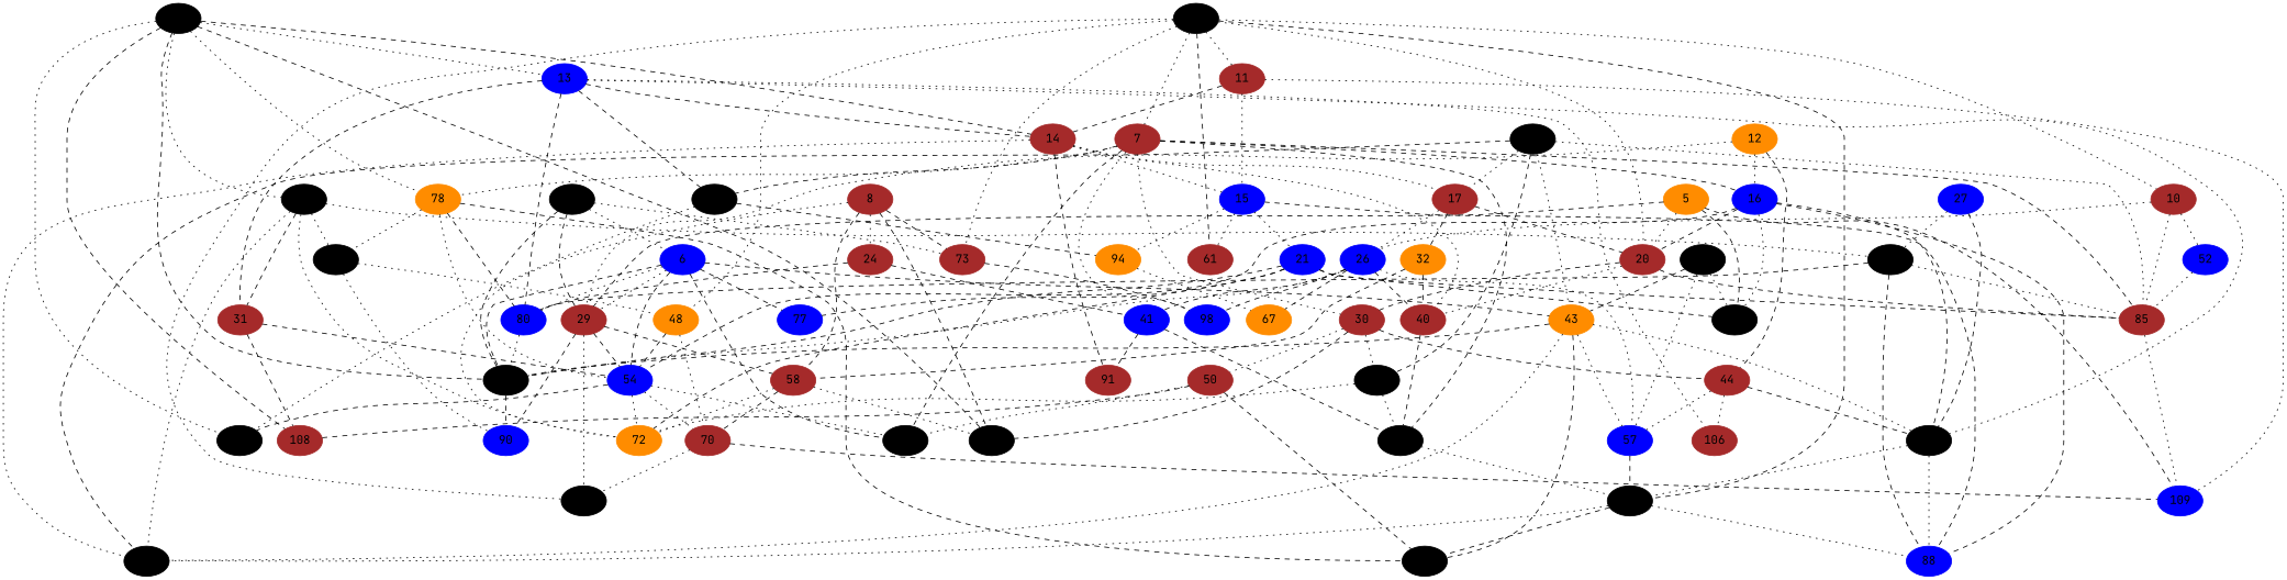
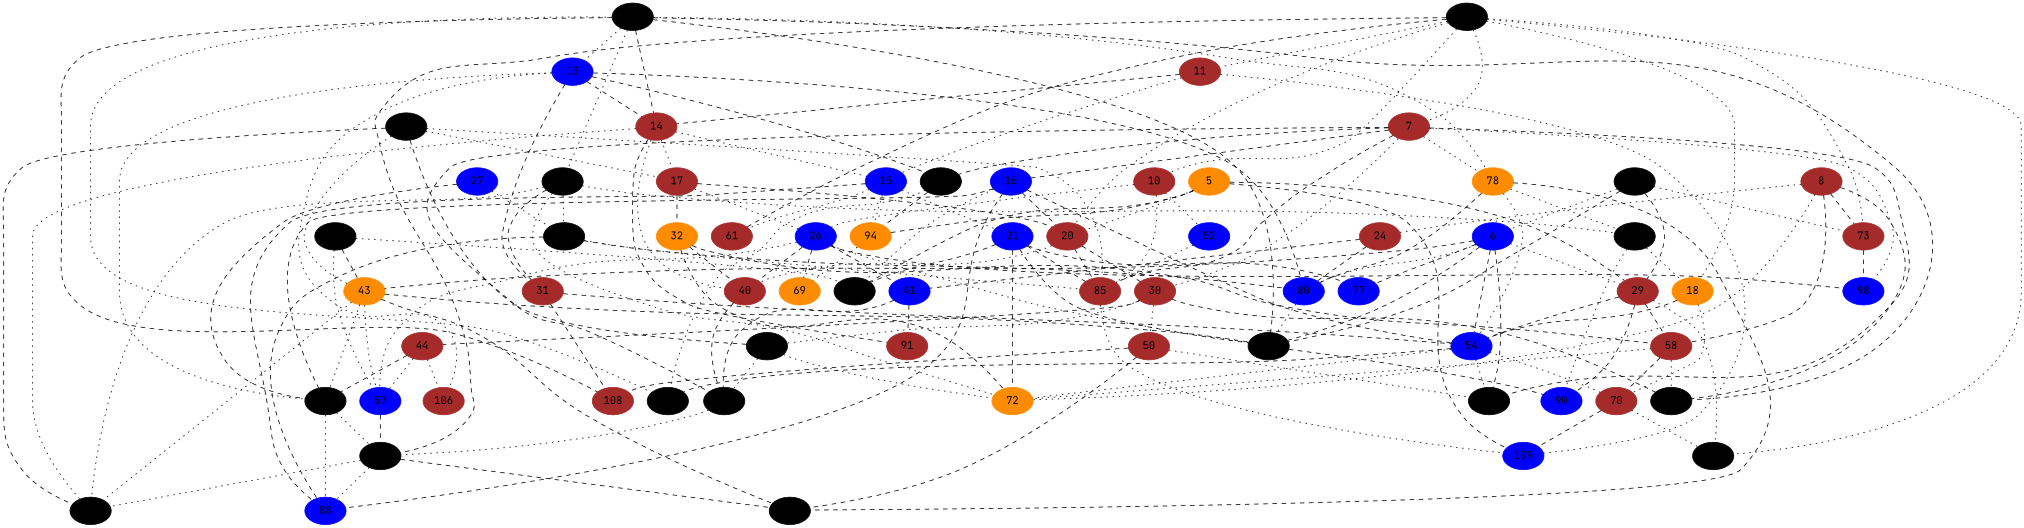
  graph {
    fontname="JetBrains Mono"
    node [color=brown fontname="JetBrains Mono" style=filled]
    edge [fontname="JetBrains Mono" style=dashed]
    1 [color=black super="+86"]
    17 [super="+23"]
    35 [color=black super="+78"]
    43 [color=darkorange super="+110"]
    79 [color=black]
    85 [super="+89"]
    20 [super="+33"]
    26 [color=blue super="+60"]
    32 [color=darkorange super="+66"]
    47 [color=black super="+92"]
    72 [color=darkorange super="+93"]
    84 [color=black super="+105"]
    46 [color=black super="+112"]
    103 [color=black]
    57 [color=blue]
    109 [color=blue]
    2 [color=black super="+36"]
    9 [color=black super="+74"]
    13 [color=blue super="+102"]
    14 [super="+95"]
    n21 [color=darkorange label=78 super="+39"]
    87 [color=black]
    96 [color=black]
    108
    19 [color=black]
    31
    65 [color=black super="+107"]
    80 [color=blue super="+104"]
    28 [color=black super="+45"]
    106
    15 [color=blue super="+69"]
    40 [super="+101"]
    91
    54 [color=blue super="+97"]
    90 [color=blue]
    3 [color=black super="+64"]
    7 [super="+82"]
    10 [super="+55"]
    11 [super="+76"]
-   48 [color=darkorange super="+53"]
+   48 [color=darkorange super="+53" label=18]
    59 [color=black super="+100"]
    61
    71 [color=black]
    73
    111 [color=black]
    16 [color=blue super="+81"]
    30 [super="+68"]
    98 [color=blue]
    52 [color=blue]
    70 [super="+75"]
    88 [color=blue]
    4 [color=black super="+34"]
    6 [color=blue super="+37"]
    29 [super="+99"]
    77 [color=blue]
    58
    5 [color=darkorange super="+38"]
    42 [color=black super="+62"]
    94 [color=darkorange]
-   67 [color=darkorange]
+   67 [color=darkorange label=69]
    44 [super="+83"]
    50 [super="+51"]
    8 [super="+56"]
    24
    41 [color=blue]
    21 [color=blue super="+49"]
-   12 [color=darkorange super="+63"]
    22 [color=black]
    27 [color=blue]
    1 -- 17 [style=dotted]
    1 -- 35
    1 -- 43 [style=dotted]
    1 -- 79
    1 -- 85 [style=dotted]
    17 -- 20
    17 -- 26 [style=dotted]
    17 -- 32
    35 -- 47 [style=dotted weight=2]
    35 -- 72 [style=dotted]
    43 -- 79 [style=dotted]
    43 -- 84
    43 -- 46 [style=dotted]
    43 -- 103
    43 -- 57 [style=dotted]
    85 -- 109 [style=dotted]
    20 -- 85
    20 -- 40 [style=dotted]
    20 -- 30
    26 -- 84 [style=dotted]
    26 -- 57 [style=dotted]
    26 -- 40
    26 -- 98
    26 -- 67
    26 -- 41
+   32 -- 72
    32 -- 40 [weight=2]
    32 -- 58
    47 -- 59 [style=dotted]
    84 -- 90
    46 -- 59 [style=dotted]
    46 -- 88 [style=dotted]
    57 -- 59
    2 -- 84
    2 -- 9 [style=dotted]
    2 -- 13 [style=dotted]
    2 -- 14
    2 -- n21 [style=dotted]
    2 -- 87 [style=dotted]
    2 -- 96
    2 -- 108
    9 -- 79 [style=dotted]
    9 -- 72 [style=dotted]
    9 -- 19 [style=dotted]
    9 -- 31
    9 -- 65 [style=dotted]
    13 -- 46 [style=dotted]
    13 -- 14
    13 -- 31
    13 -- 80 [weight=2]
    13 -- 28
    13 -- 106 [style=dotted]
    14 -- 17 [style=dotted]
    14 -- 79 [style=dotted]
    14 -- 15 [style=dotted]
    14 -- 40 [style=dotted]
    14 -- 91
    n21 -- 103
    n21 -- 19 [style=dotted]
    n21 -- 80
    n21 -- 54 [style=dotted]
    19 -- 90 [style=dotted]
    19 -- 48 [style=dotted]
    31 -- 108
    31 -- 54
    65 -- 85 [style=dotted]
    65 -- 80
    65 -- 88
    80 -- 84 [style=dotted]
    28 -- 87 [style=dotted]
    28 -- 94
    15 -- 61 [style=dotted]
    15 -- 88
    15 -- 94 [style=dotted]
    15 -- 21 [style=dotted]
    40 -- 47
    54 -- 72 [style=dotted]
    54 -- 87
    54 -- 111 [style=dotted]
    54 -- 70 [style=dotted]
    3 -- 20 [style=dotted]
    3 -- 7 [style=dotted]
    3 -- 10 [style=dotted]
    3 -- 11 [style=dotted]
    3 -- 48 [style=dotted]
    3 -- 59
    3 -- 61
    3 -- 71 [style=dotted]
    3 -- 73 [style=dotted]
    7 -- 85
    7 -- 47
    7 -- n21 [style=dotted]
    7 -- 28 [weight=2]
    7 -- 111
    7 -- 16
    7 -- 30 [style=dotted]
    7 -- 98 [style=dotted]
    10 -- 85 [style=dotted]
    10 -- 26 [style=dotted]
    10 -- 52 [style=dotted]
    11 -- 109 [style=dotted]
    11 -- 14
    11 -- 15 [style=dotted]
    48 -- 54
    48 -- 70 [style=dotted]
    59 -- 79 [style=dotted]
    59 -- 103
    59 -- 88 [style=dotted]
    73 -- 98
    16 -- 20
    16 -- 46
    16 -- 54
    16 -- 88
    16 -- 42 [style=dotted]
    30 -- 35 [style=dotted]
    30 -- 96
    30 -- 44
    30 -- 50 [style=dotted]
    52 -- 85 [style=dotted]
    70 -- 109
    70 -- 71 [style=dotted]
    4 -- 84
    4 -- 73 [style=dotted]
    4 -- 6 [style=dotted]
    4 -- 29
    6 -- 43
    6 -- 84
    6 -- 80 [style=dotted]
    6 -- 54
    6 -- 111
    6 -- 29 [style=dotted]
    6 -- 77
    29 -- 54
    29 -- 90
    29 -- 71 [style=dotted]
    29 -- 58
    58 -- 72 [style=dotted]
    58 -- 96 [style=dotted]
    58 -- 70
    5 -- 20 [style=dotted]
    5 -- 109
    5 -- 29
    5 -- 42
+   5 -- 94
    94 -- 67 [style=dotted]
    44 -- 46
    44 -- 57 [style=dotted]
    44 -- 106 [style=dotted]
    50 -- 103
    50 -- 108
    50 -- 111 [style=dotted]
    8 -- 72 [style=dotted]
    8 -- 96
    8 -- 73
    8 -- 58
    8 -- 24 [style=dotted]
    24 -- 80
    24 -- 41
    41 -- 47
    41 -- 91
    21 -- 85
    21 -- 72
    21 -- 84
    21 -- 77
    21 -- 42
-   12 -- 16 [style=dotted]
-   12 -- 29 [style=dotted]
-   12 -- 44
    22 -- 43
    22 -- 57 [style=dotted]
    22 -- 42 [style=dotted]
    27 -- 46
    27 -- 65 [style=dotted]
  }
